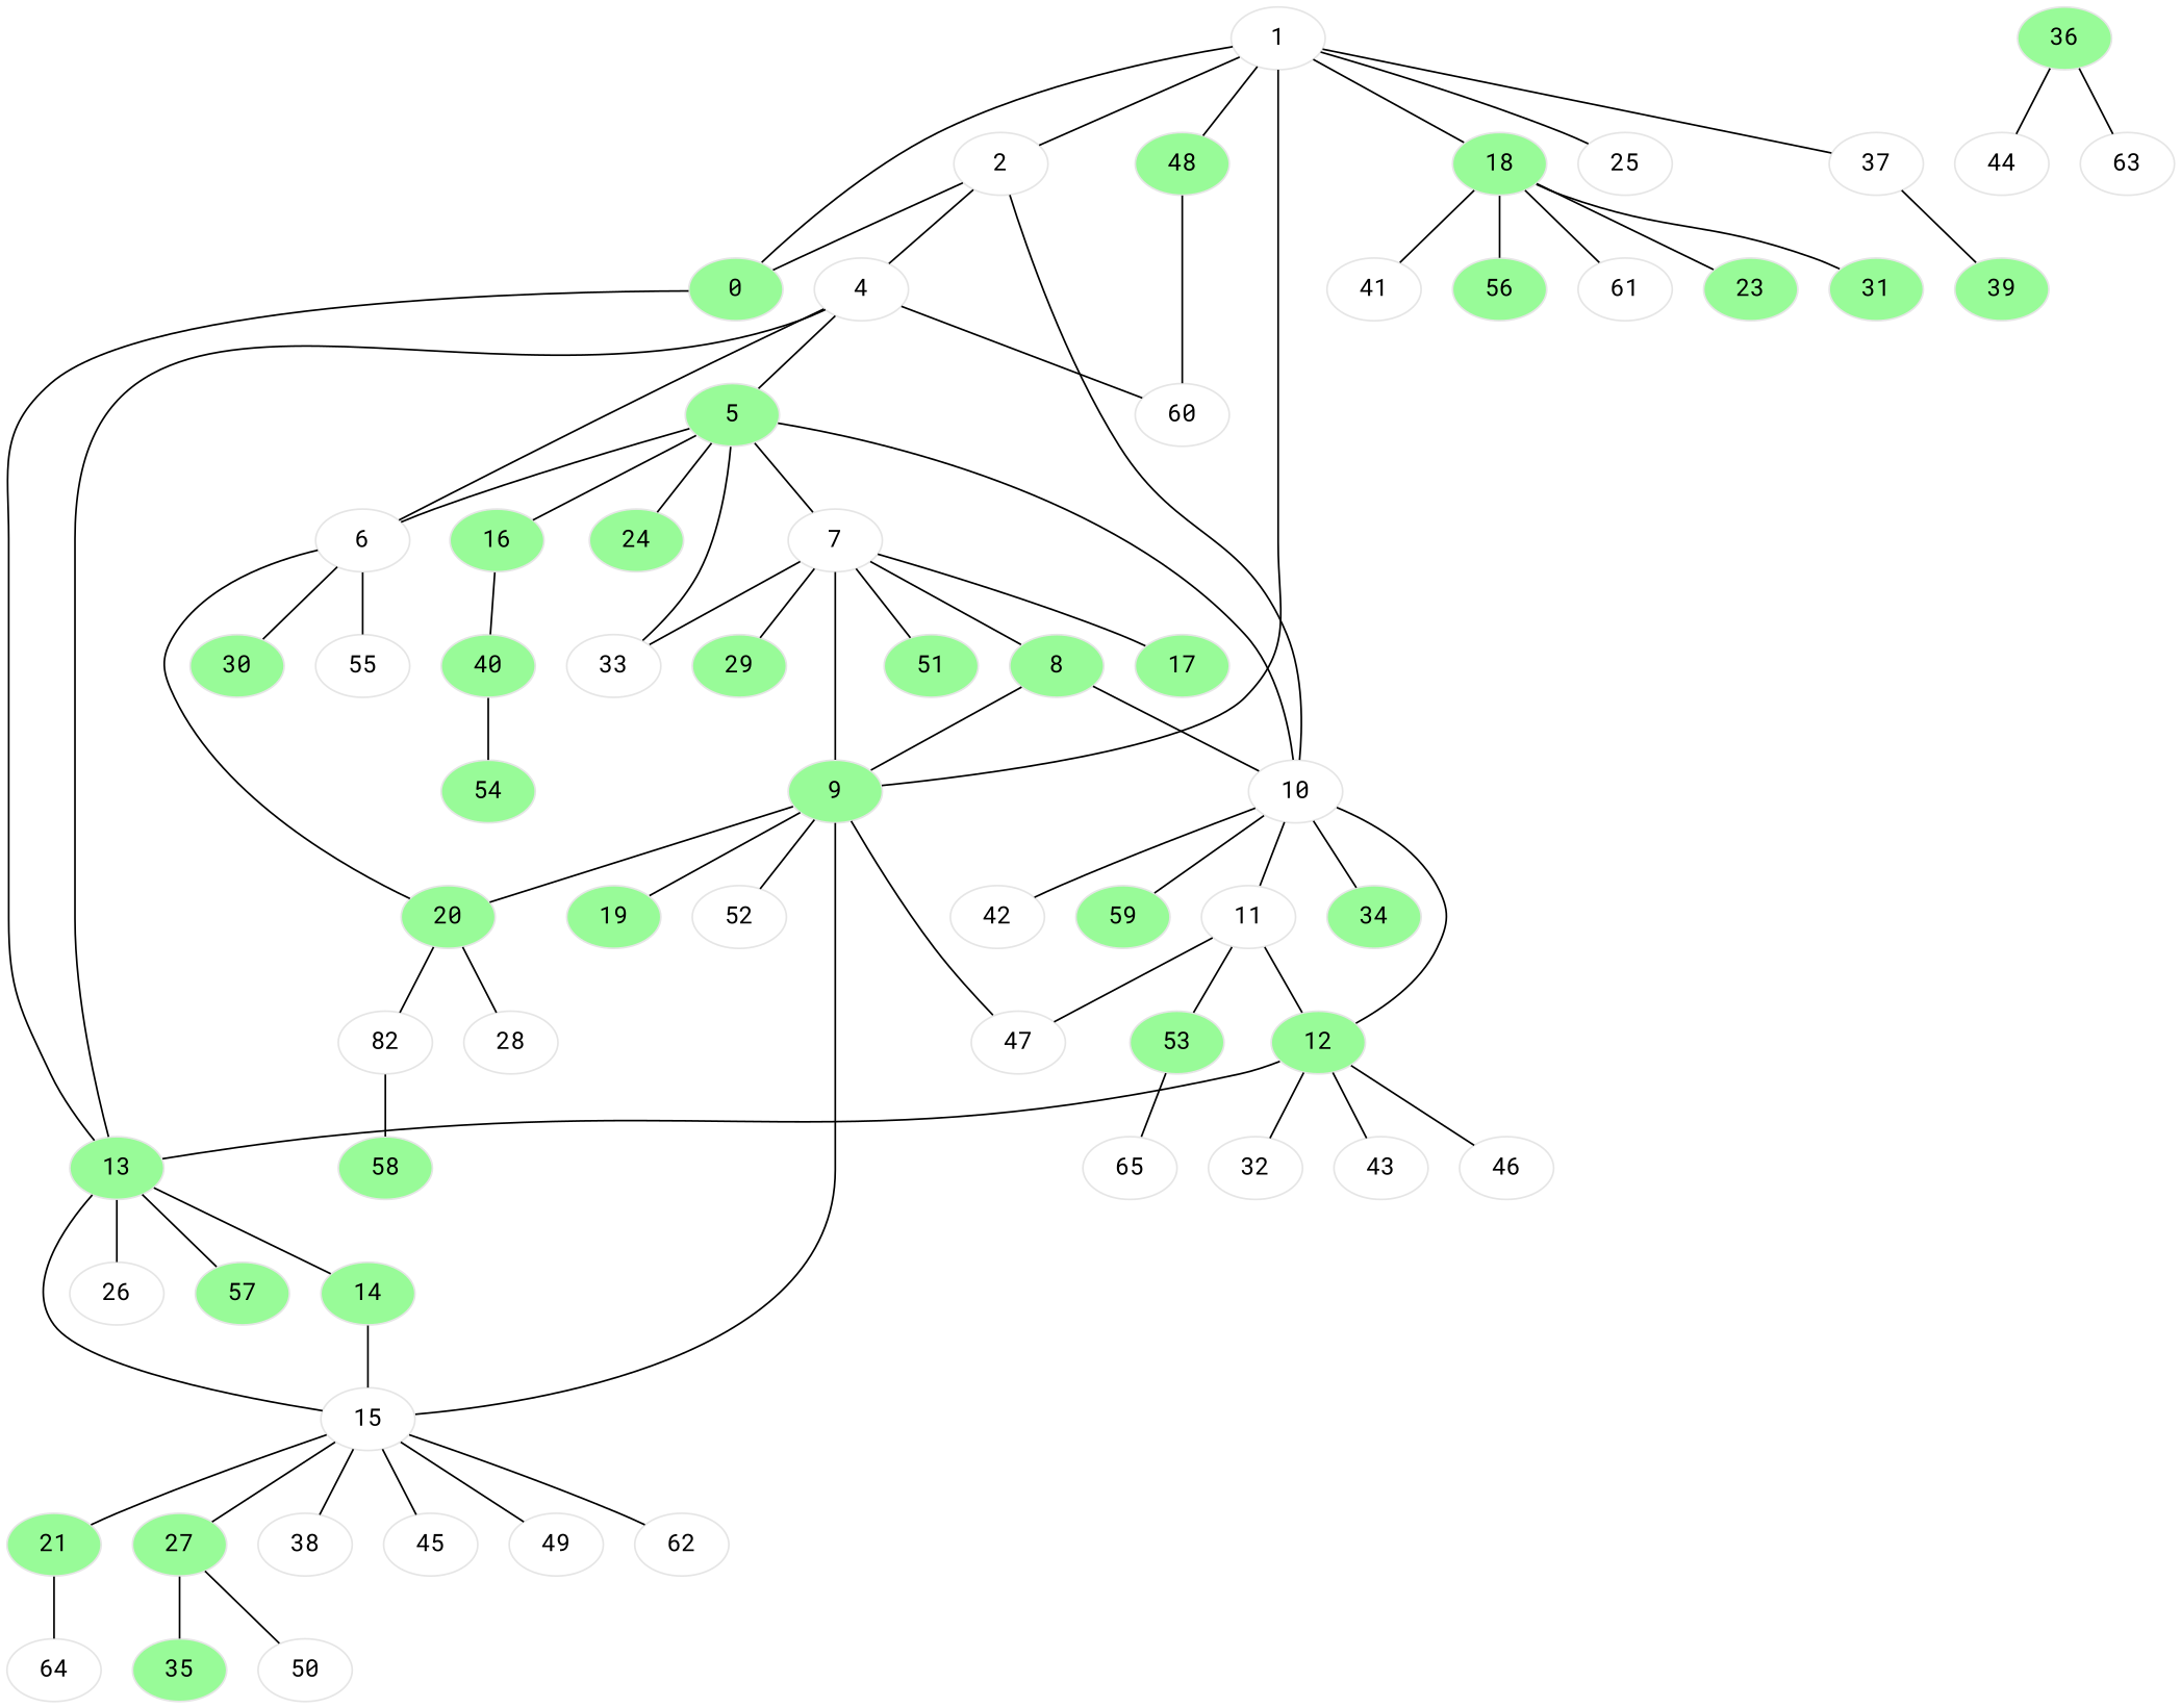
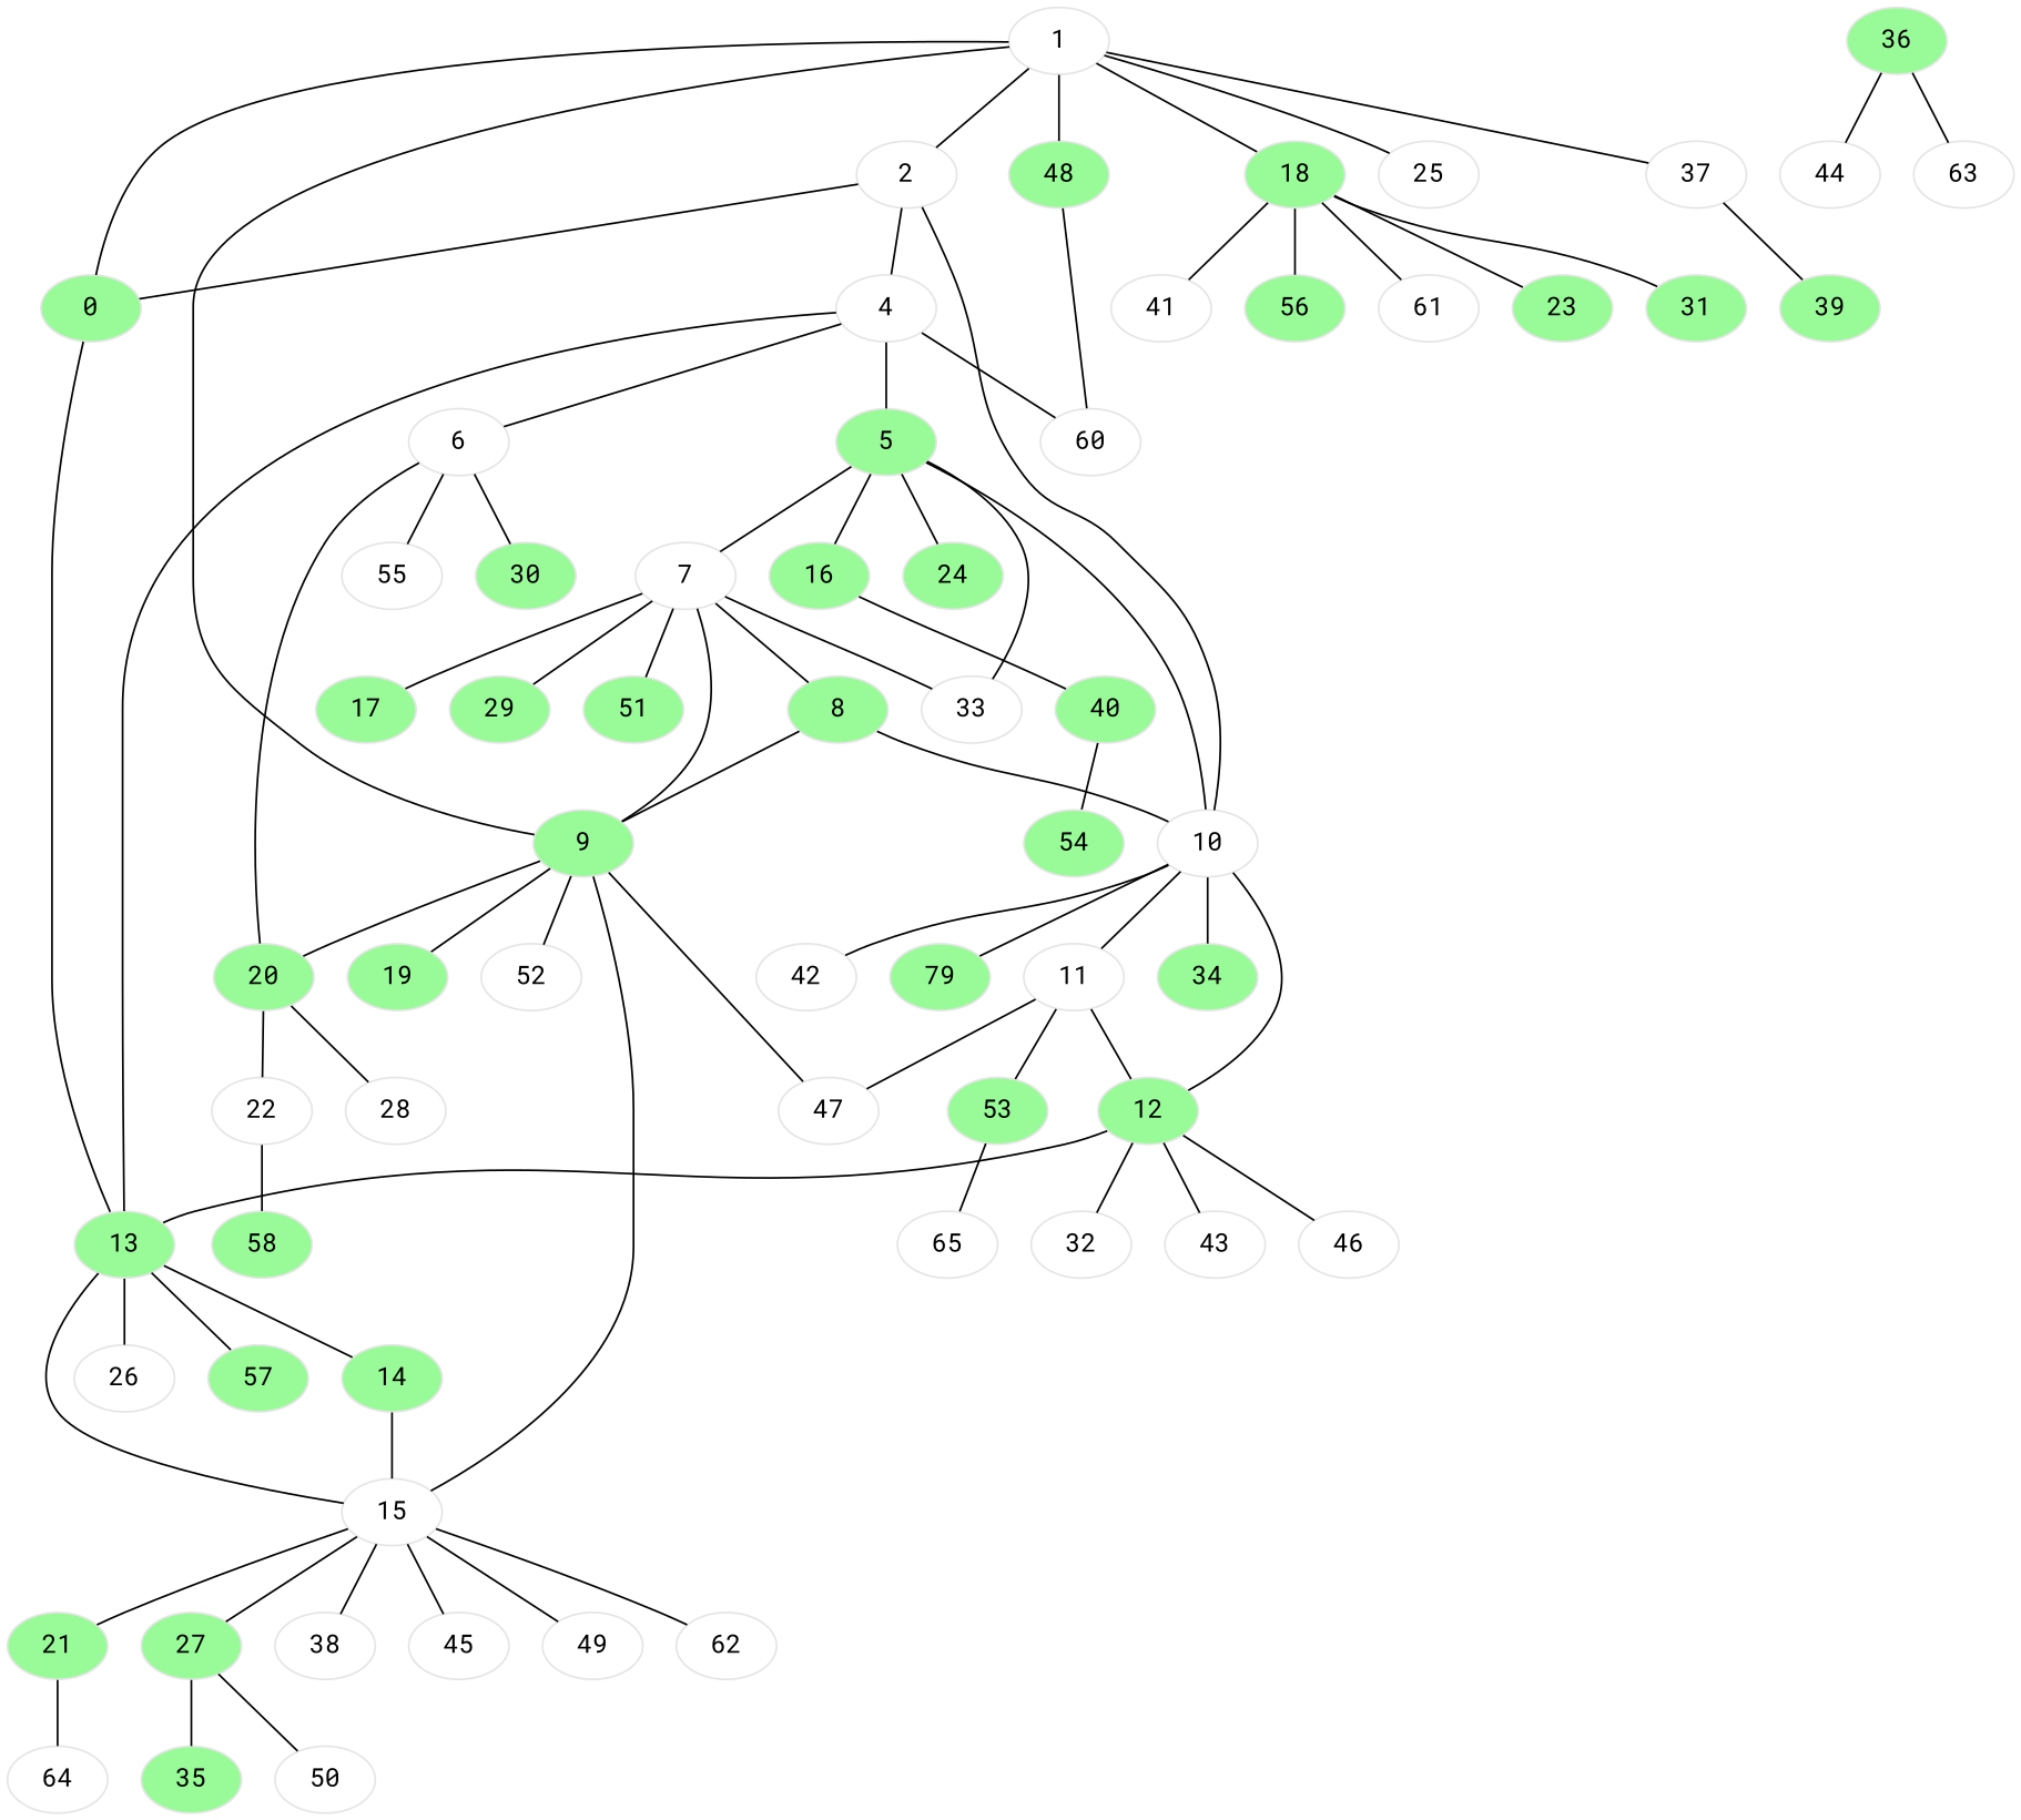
  graph {
    fontname="Roboto Mono"
    node [color=gray90 fillcolor=white fontname="Roboto Mono" style=filled]
    edge [fontname="Roboto Mono"]
    1
    2
    n3 [fillcolor=palegreen label=0]
    9 [fillcolor=palegreen]
    18 [fillcolor=palegreen]
    25
    37
    48 [fillcolor=palegreen]
    4
    10
    13 [fillcolor=palegreen]
    20 [fillcolor=palegreen]
    15
    19 [fillcolor=palegreen]
    47
    52
    23 [fillcolor=palegreen]
    31 [fillcolor=palegreen]
    41
    56 [fillcolor=palegreen]
    61
    39 [fillcolor=palegreen]
    60
    5 [fillcolor=palegreen]
    6
    11
    12 [fillcolor=palegreen]
    34 [fillcolor=palegreen]
    42
-   59 [fillcolor=palegreen]
+   59 [fillcolor=palegreen label=79]
    14 [fillcolor=palegreen]
    26
    57 [fillcolor=palegreen]
    7
    16 [fillcolor=palegreen]
    24 [fillcolor=palegreen]
    33
    30 [fillcolor=palegreen]
    55
    8 [fillcolor=palegreen]
    17 [fillcolor=palegreen]
    29 [fillcolor=palegreen]
    51 [fillcolor=palegreen]
    40 [fillcolor=palegreen]
-   22 [label=82]
+   22
    28
    21 [fillcolor=palegreen]
    27 [fillcolor=palegreen]
    38
    45
    49
    62
    53 [fillcolor=palegreen]
    32
    43
    46
    65
    44
    36 [fillcolor=palegreen]
    63
    64
    35 [fillcolor=palegreen]
    50
    54 [fillcolor=palegreen]
    58 [fillcolor=palegreen]
    1 -- 2
    1 -- n3
    1 -- 9
    1 -- 18
    1 -- 25
    1 -- 37
    1 -- 48
    2 -- n3
    2 -- 4
    2 -- 10
    n3 -- 13
    9 -- 20
    9 -- 15
    9 -- 19
    9 -- 47
    9 -- 52
    18 -- 23
    18 -- 31
    18 -- 41
    18 -- 56
    18 -- 61
    37 -- 39
    48 -- 60
    4 -- 13
    4 -- 60
    4 -- 5
    4 -- 6
    10 -- 11
    10 -- 12
    10 -- 34
    10 -- 42
    10 -- 59
    13 -- 15
    13 -- 14
    13 -- 26
    13 -- 57
    20 -- 22
    20 -- 28
    15 -- 21
    15 -- 27
    15 -- 38
    15 -- 45
    15 -- 49
    15 -- 62
    5 -- 10
-   5 -- 6
    5 -- 7
    5 -- 16
    5 -- 24
    5 -- 33
    6 -- 20
    6 -- 30
    6 -- 55
    11 -- 47
    11 -- 12
    11 -- 53
    12 -- 13
    12 -- 32
    12 -- 43
    12 -- 46
    14 -- 15
    7 -- 9
    7 -- 33
    7 -- 8
    7 -- 17
    7 -- 29
    7 -- 51
    16 -- 40
    8 -- 9
    8 -- 10
    40 -- 54
    22 -- 58
    21 -- 64
    27 -- 35
    27 -- 50
    53 -- 65
    36 -- 44
    36 -- 63
  }
